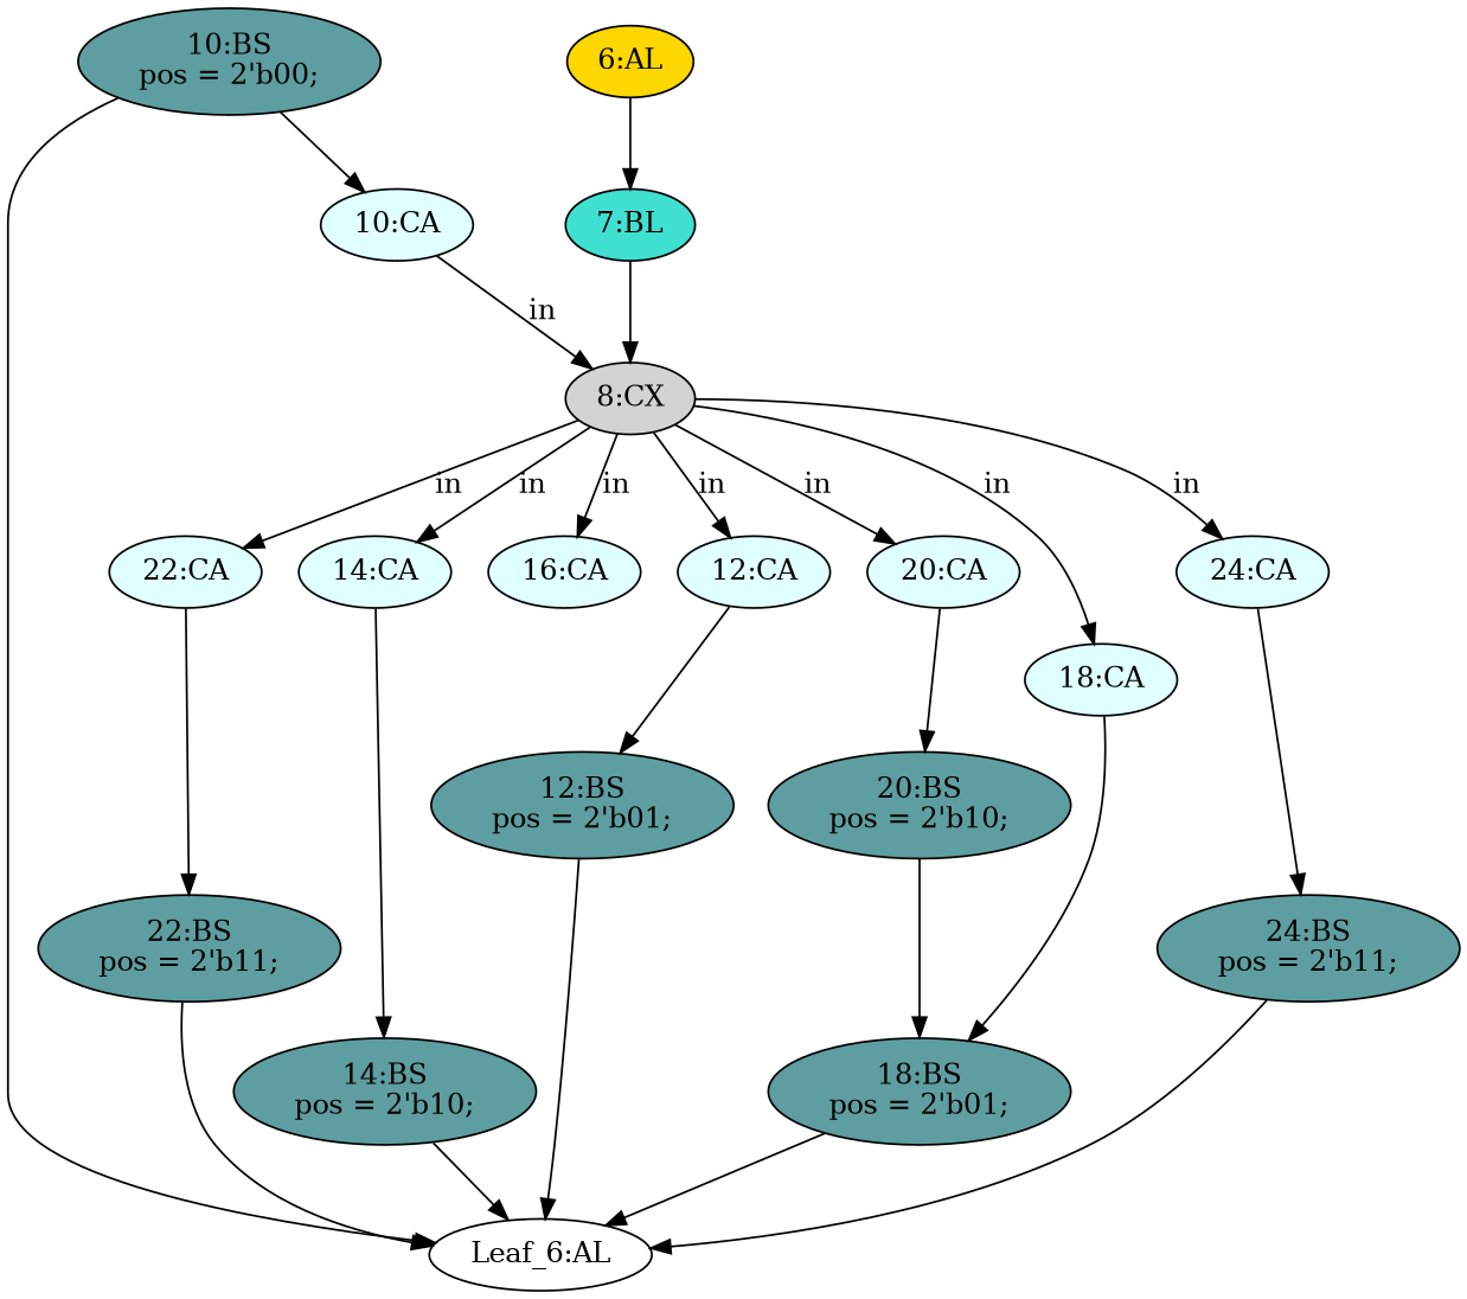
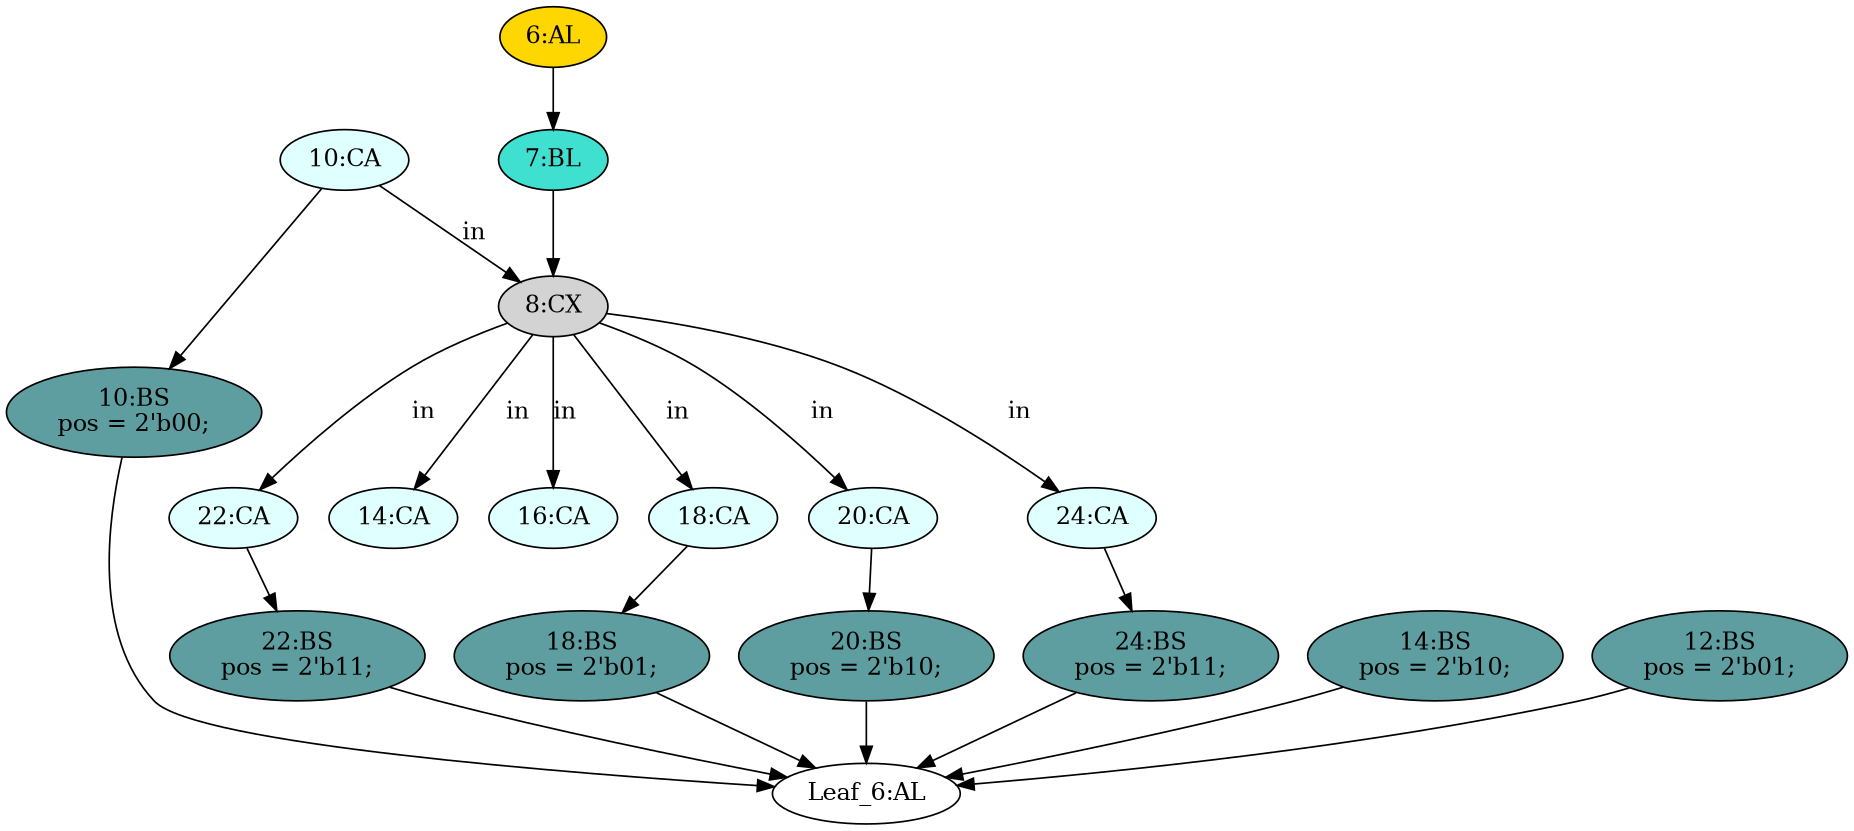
  strict digraph {
    node [fillcolor=lightcyan statements="[]" style=filled typ=Case]
    edge [cond="[]" lineno=None]
    n1 [ast="<pyverilog.vparser.ast.Case object at 0x7fdc581a6cd0>" label="24:CA"]
    n2 [ast="<pyverilog.vparser.ast.BlockingSubstitution object at 0x7fdc581a6e10>" fillcolor=cadetblue label="24:BS\npos = 2'b11;" statements="[<pyverilog.vparser.ast.BlockingSubstitution object at 0x7fdc581a6e10>]" typ=BlockingSubstitution]
    n3 [def_var="['pos']" label="Leaf_6:AL" fillcolor="" statements="" style="" typ=""]
    n4 [ast="<pyverilog.vparser.ast.CasexStatement object at 0x7fdc581a6f90>" fillcolor=lightgray label="8:CX" typ=CasexStatement]
    n5 [ast="<pyverilog.vparser.ast.Case object at 0x7fdc581aec50>" label="22:CA"]
    n6 [ast="<pyverilog.vparser.ast.Case object at 0x7fdc581ae450>" label="14:CA"]
    n7 [ast="<pyverilog.vparser.ast.Case object at 0x7fdc581ae650>" label="16:CA"]
    n8 [ast="<pyverilog.vparser.ast.Case object at 0x7fdc581ae850>" label="18:CA"]
-   n9 [ast="<pyverilog.vparser.ast.Case object at 0x7fdc581ae250>" label="12:CA"]
    n10 [ast="<pyverilog.vparser.ast.Case object at 0x7fdc581aea50>" label="20:CA"]
    n11 [ast="<pyverilog.vparser.ast.BlockingSubstitution object at 0x7fdc581aecd0>" fillcolor=cadetblue label="22:BS\npos = 2'b11;" statements="[<pyverilog.vparser.ast.BlockingSubstitution object at 0x7fdc581aecd0>]" typ=BlockingSubstitution]
    n12 [ast="<pyverilog.vparser.ast.Case object at 0x7fdc581ae090>" label="10:CA"]
    n13 [ast="<pyverilog.vparser.ast.BlockingSubstitution object at 0x7fdc581ae110>" fillcolor=cadetblue label="10:BS\npos = 2'b00;" statements="[<pyverilog.vparser.ast.BlockingSubstitution object at 0x7fdc581ae110>]" typ=BlockingSubstitution]
    n14 [ast="<pyverilog.vparser.ast.BlockingSubstitution object at 0x7fdc581ae4d0>" fillcolor=cadetblue label="14:BS\npos = 2'b10;" statements="[<pyverilog.vparser.ast.BlockingSubstitution object at 0x7fdc581ae4d0>]" typ=BlockingSubstitution]
    n15 [ast="<pyverilog.vparser.ast.BlockingSubstitution object at 0x7fdc581ae8d0>" fillcolor=cadetblue label="18:BS\npos = 2'b01;" statements="[<pyverilog.vparser.ast.BlockingSubstitution object at 0x7fdc581ae8d0>]" typ=BlockingSubstitution]
    n16 [ast="<pyverilog.vparser.ast.BlockingSubstitution object at 0x7fdc581ae2d0>" fillcolor=cadetblue label="12:BS\npos = 2'b01;" statements="[<pyverilog.vparser.ast.BlockingSubstitution object at 0x7fdc581ae2d0>]" typ=BlockingSubstitution]
    n17 [ast="<pyverilog.vparser.ast.BlockingSubstitution object at 0x7fdc581aead0>" fillcolor=cadetblue label="20:BS\npos = 2'b10;" statements="[<pyverilog.vparser.ast.BlockingSubstitution object at 0x7fdc581aead0>]" typ=BlockingSubstitution]
    n18 [ast="<pyverilog.vparser.ast.Always object at 0x7fdc581aeed0>" clk_sens=False fillcolor=gold label="6:AL" sens="['in']" typ=Always use_var="['in']"]
    n19 [ast="<pyverilog.vparser.ast.Block object at 0x7fdc581b4050>" fillcolor=turquoise label="7:BL" typ=Block]
    n1 -> n2
    n2 -> n3
    n4 -> n1 [cond="['in']" label=in lineno=8]
    n4 -> n5 [cond="['in']" label=in lineno=8]
    n4 -> n6 [cond="['in']" label=in lineno=8]
    n4 -> n7 [cond="['in']" label=in lineno=8]
    n4 -> n8 [cond="['in']" label=in lineno=8]
-   n4 -> n9 [cond="['in']" label=in lineno=8]
    n4 -> n10 [cond="['in']" label=in lineno=8]
    n5 -> n11
-   n6 -> n14
    n8 -> n15
-   n9 -> n16
    n10 -> n17
    n11 -> n3
    n12 -> n4 [cond="['in']" label=in lineno=8]
-   n13 -> n12
+   n12 -> n13
    n13 -> n3
    n14 -> n3
    n15 -> n3
    n16 -> n3
-   n17 -> n15
+   n17 -> n3
    n18 -> n19
    n19 -> n4
  }
